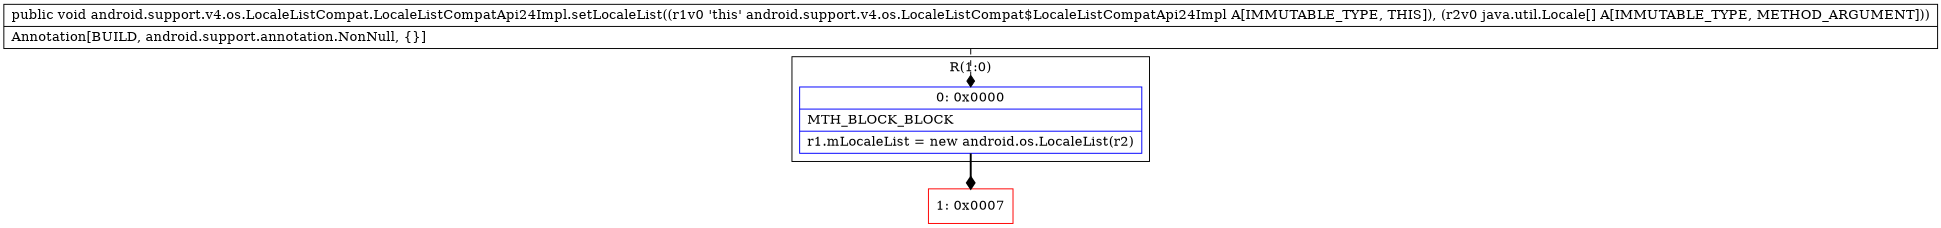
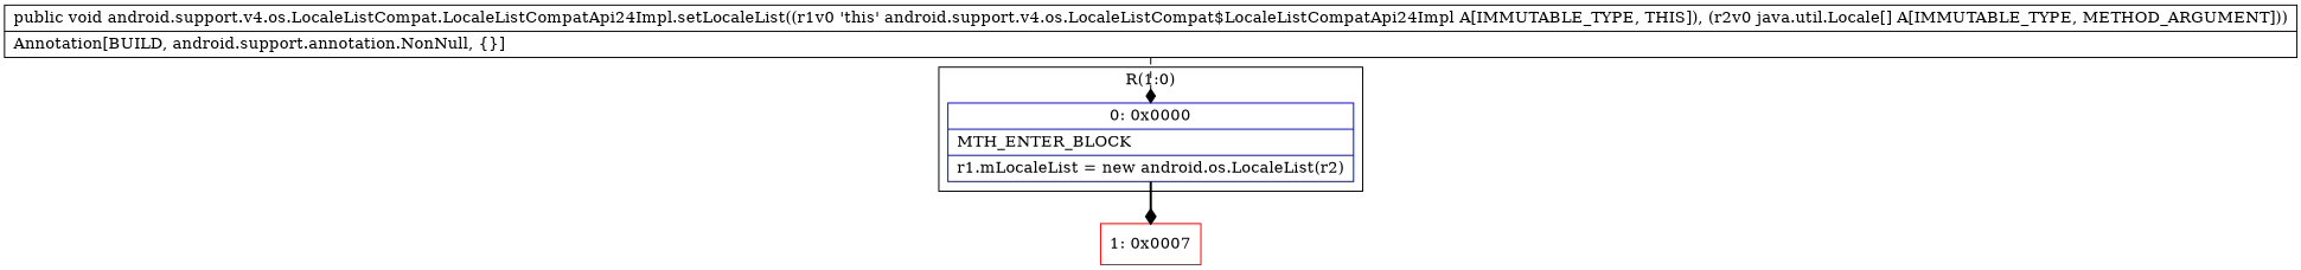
  digraph {
    node [shape=record]
    edge [arrowhead=diamond]
-   n1 [color=blue label="{0\:\ 0x0000|MTH_BLOCK_BLOCK\l|r1.mLocaleList = new android.os.LocaleList(r2)\l}"]
+   n1 [color=blue label="{0\:\ 0x0000|MTH_ENTER_BLOCK\l|r1.mLocaleList = new android.os.LocaleList(r2)\l}"]
    n2 [color=red label="{1\:\ 0x0007}"]
    n3 [label="{public void android.support.v4.os.LocaleListCompat.LocaleListCompatApi24Impl.setLocaleList((r1v0 'this' android.support.v4.os.LocaleListCompat$LocaleListCompatApi24Impl A[IMMUTABLE_TYPE, THIS]), (r2v0 java.util.Locale[] A[IMMUTABLE_TYPE, METHOD_ARGUMENT]))  | Annotation[BUILD, android.support.annotation.NonNull, \{\}]\l}"]
    subgraph cluster_1 {
      label="R(1:0)"
      n1
    }
    n1 -> n2 [style=bold]
    n3 -> n1 [style=dashed]
  }
